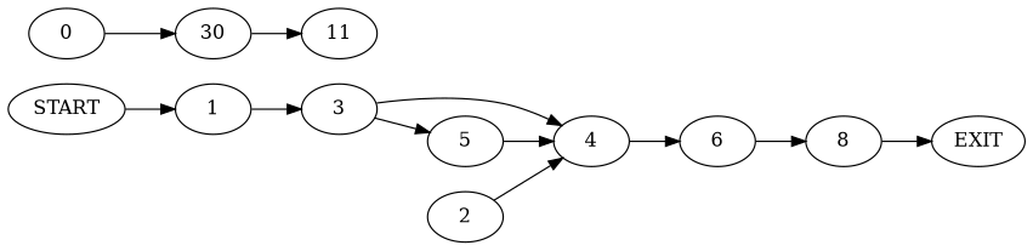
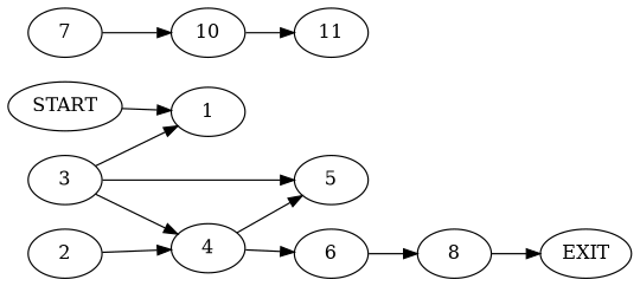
  digraph {
    rankdir=LR
    n1 [label=START]
    1
    3
    n4 [label=EXIT]
    2
    4
    5
    6
    8
-   7 [label=0]
-   10 [label=30]
+   7
+   10
    11
    n1 -> 1
-   1 -> 3
+   3 -> 1
    3 -> 4
    3 -> 5
    2 -> 4
    4 -> 6
-   5 -> 4
+   4 -> 5
    6 -> 8
    8 -> n4
    7 -> 10
    10 -> 11
  }
